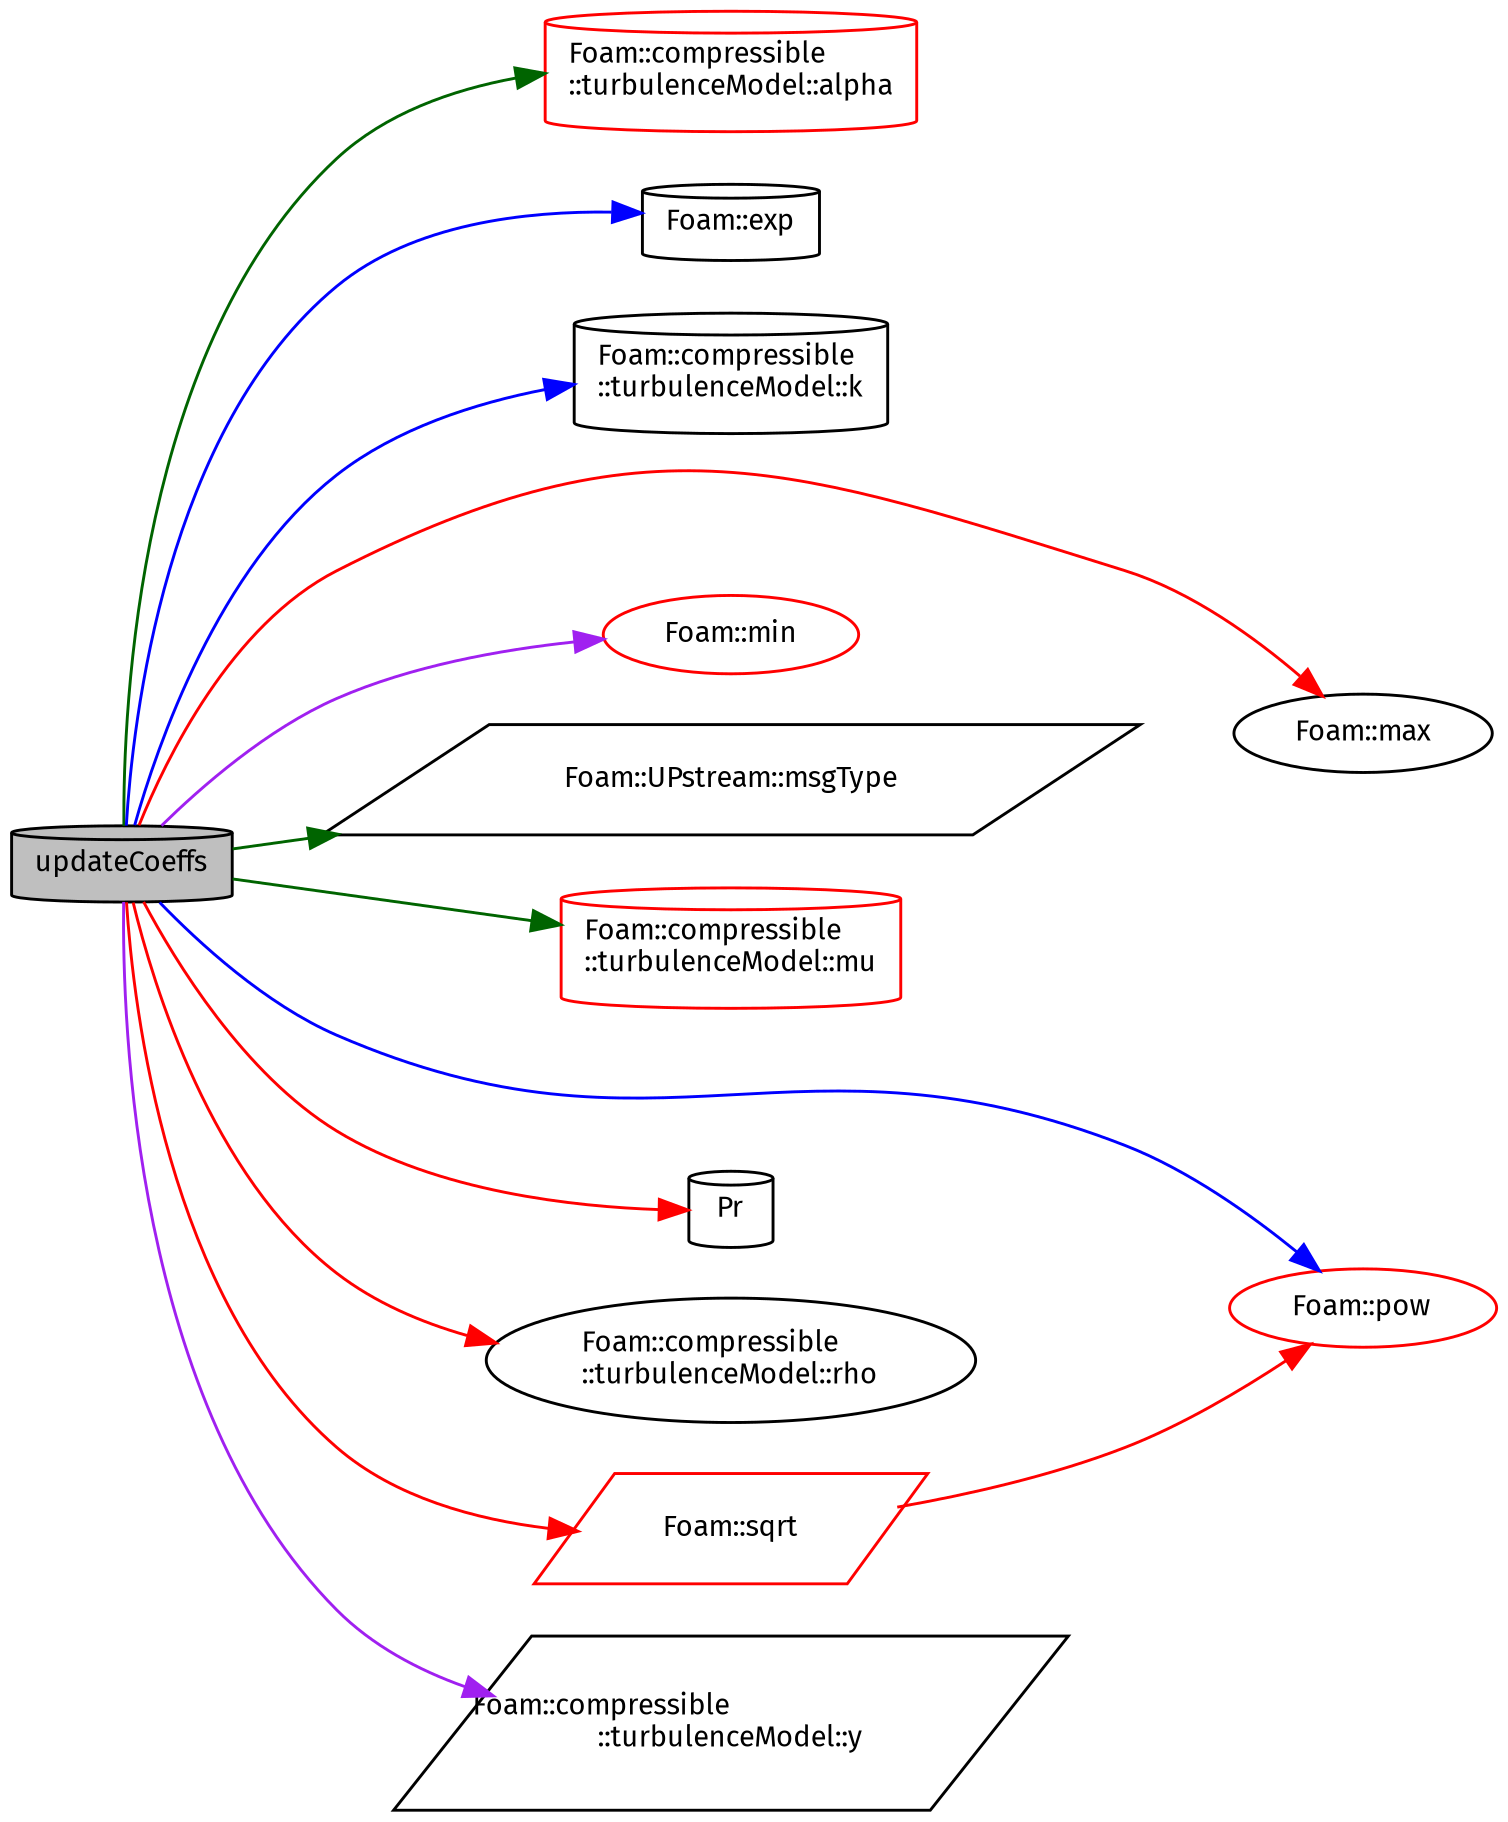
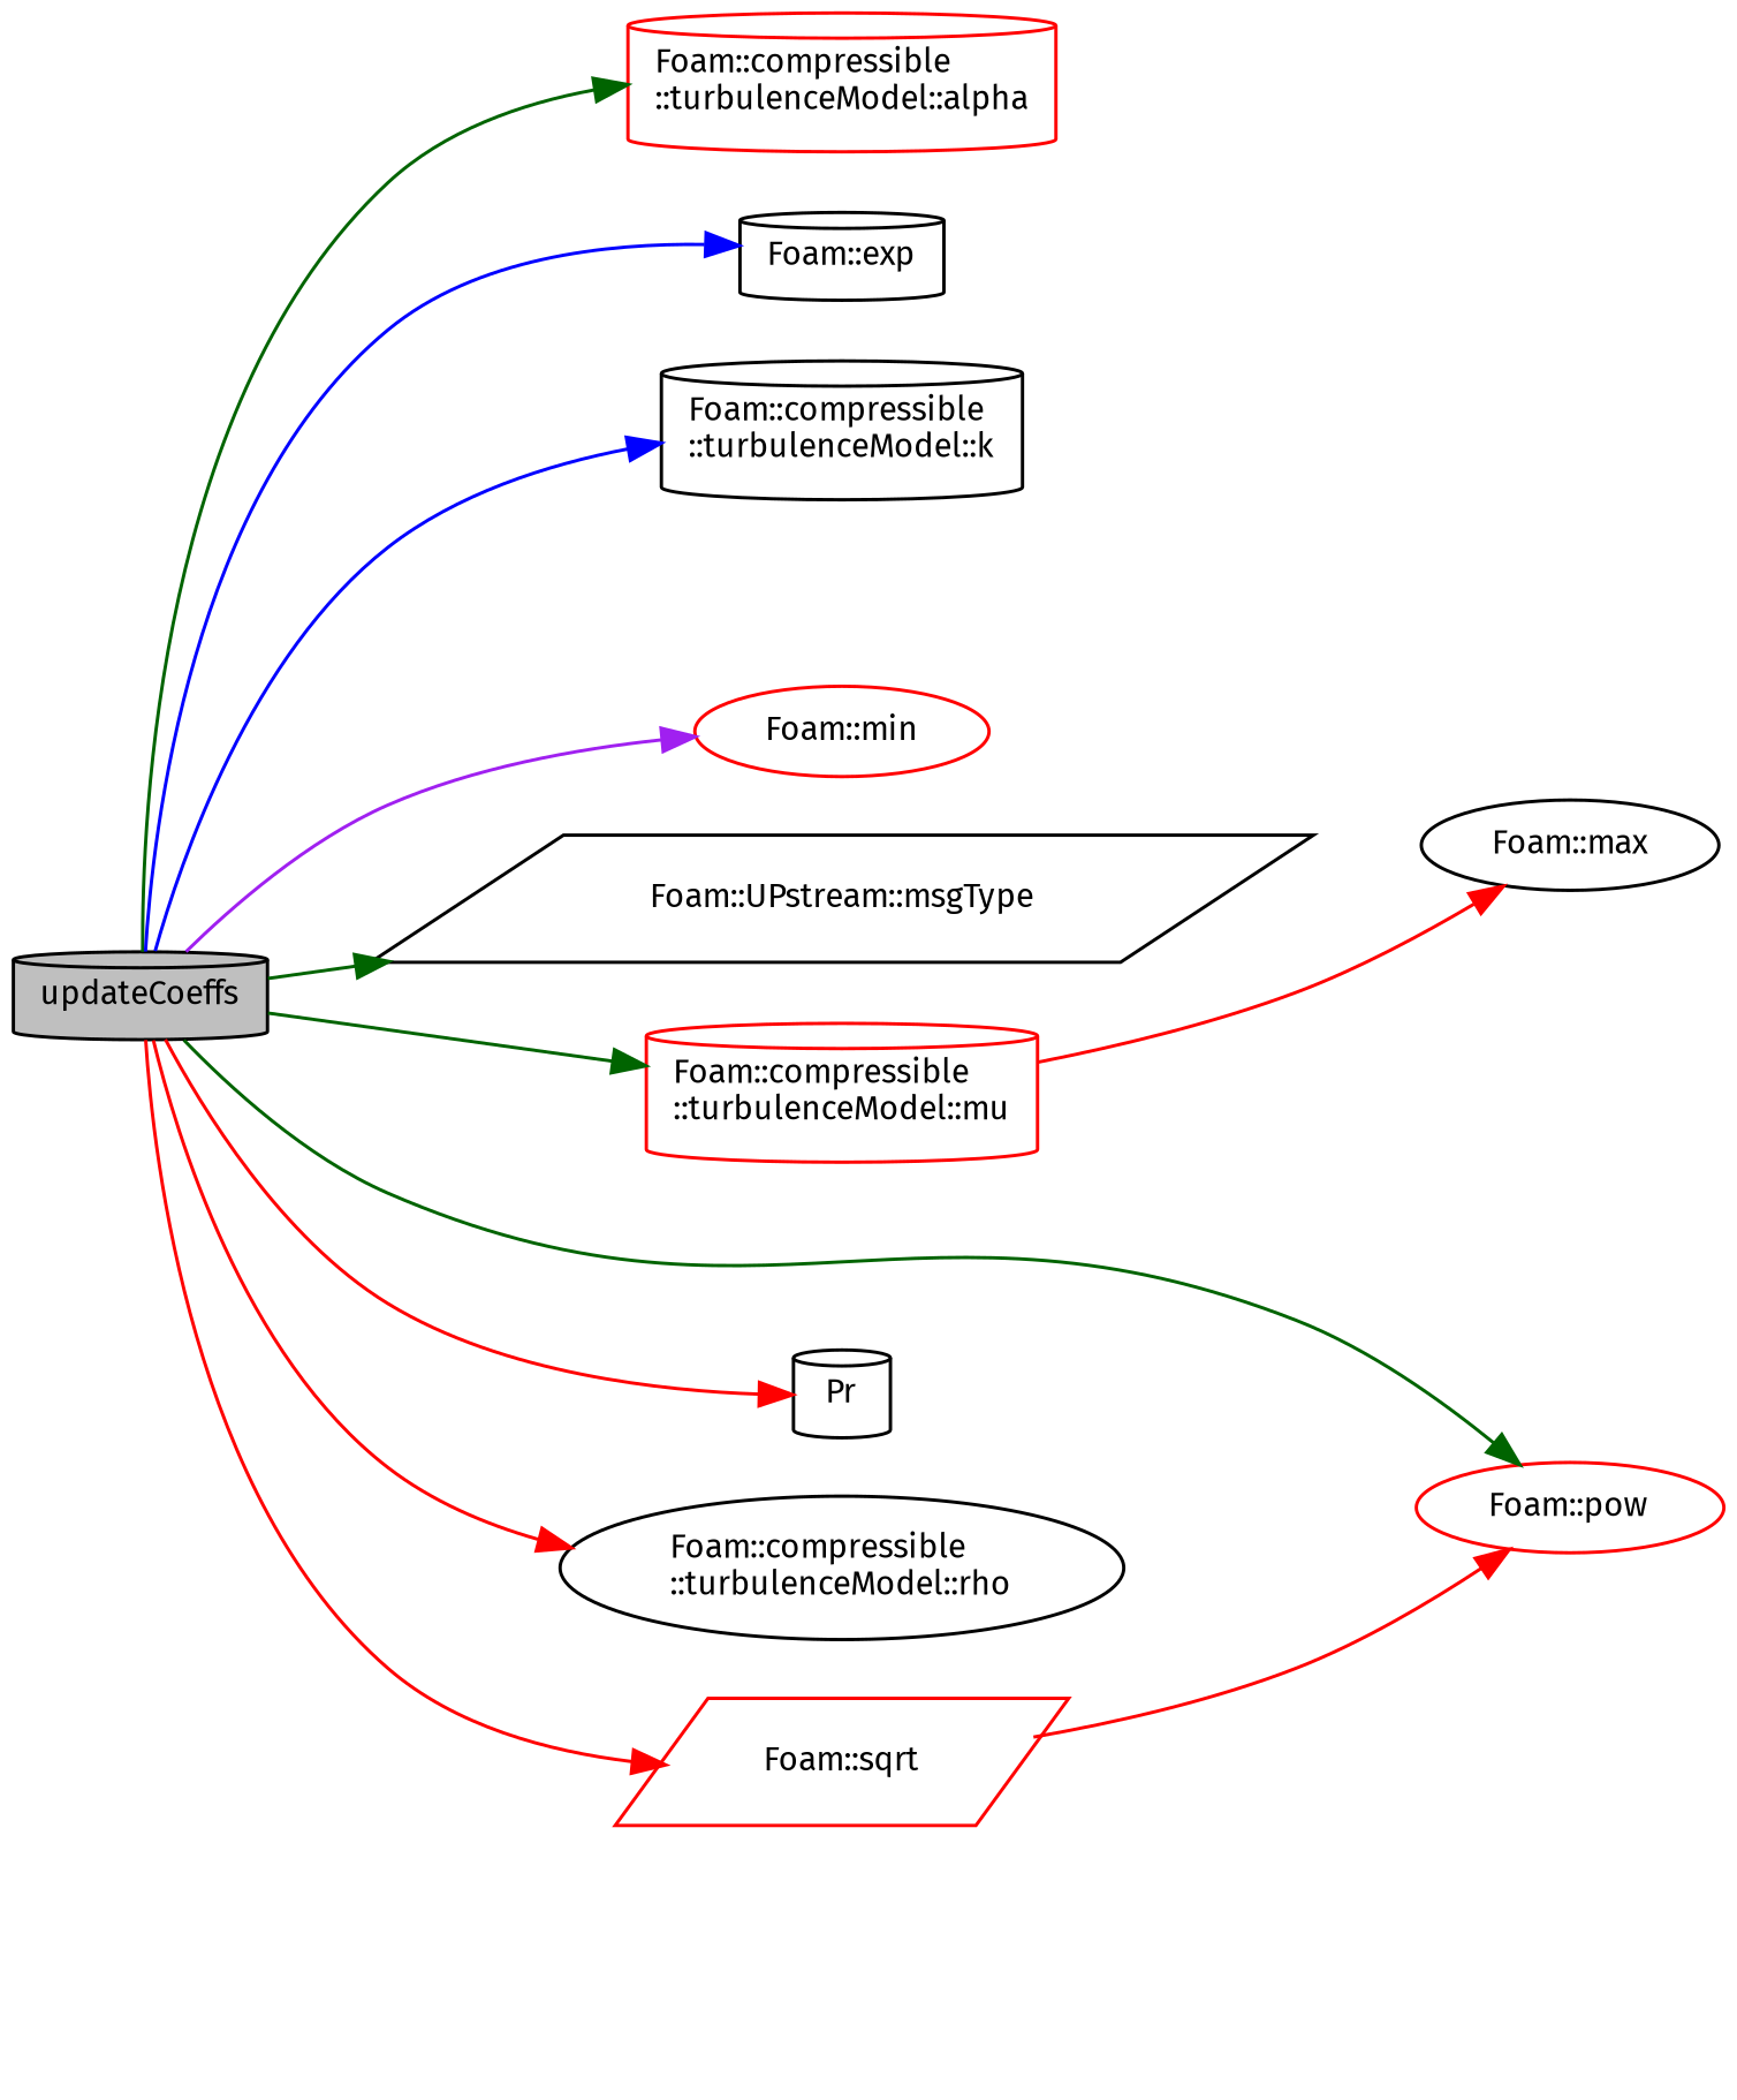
  digraph {
    fontname="Fira Sans"
    rankdir=LR
    node [color=black fontname="Fira Sans" fontsize=10 shape=cylinder]
    edge [color=red fontname="Fira Sans" fontsize=10 labelfontname=FreeSans labelfontsize=10 style=solid]
    n1 [fillcolor=grey75 fontcolor=black height=0.2 label=updateCoeffs style=filled width=0.4]
    n2 [color=red height=0.2 label="Foam::compressible\l::turbulenceModel::alpha" width=0.4]
    n3 [height=0.2 label="Foam::exp" width=0.4]
    n4 [height=0.2 label="Foam::compressible\l::turbulenceModel::k" width=0.4]
    n5 [height=0.2 label="Foam::max" shape=ellipse width=0.4]
    n6 [color=red height=0.2 label="Foam::min" shape=ellipse width=0.4]
    n7 [height=0.2 label="Foam::UPstream::msgType" shape=parallelogram width=0.4]
    n8 [color=red height=0.2 label="Foam::compressible\l::turbulenceModel::mu" width=0.4]
    n9 [color=red height=0.2 label="Foam::pow" shape=ellipse width=0.4]
    n10 [height=0.2 label=Pr width=0.4]
    n11 [height=0.2 label="Foam::compressible\l::turbulenceModel::rho" shape=ellipse width=0.4]
    n12 [color=red height=0.2 label="Foam::sqrt" shape=parallelogram width=0.4]
-   n13 [height=0.2 label="Foam::compressible\l::turbulenceModel::y" shape=parallelogram width=0.4]
    n1 -> n2 [color=darkgreen]
    n1 -> n3 [color=blue]
    n1 -> n4 [color=blue]
-   n1 -> n5
+   n8 -> n5
    n1 -> n6 [color=purple]
    n1 -> n7 [color=darkgreen]
    n1 -> n8 [color=darkgreen]
-   n1 -> n9 [color=blue]
+   n1 -> n9 [color=darkgreen]
    n1 -> n10
    n1 -> n11
    n1 -> n12
-   n1 -> n13 [color=purple]
    n12 -> n9
  }
